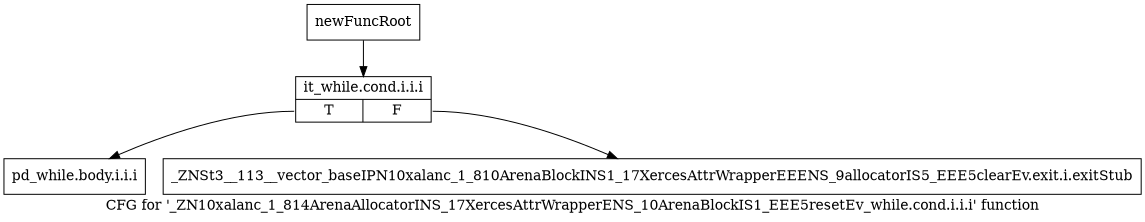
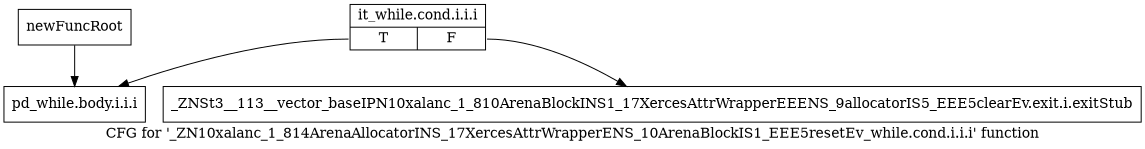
  digraph {
    label="CFG for '_ZN10xalanc_1_814ArenaAllocatorINS_17XercesAttrWrapperENS_10ArenaBlockIS1_EEE5resetEv_while.cond.i.i.i' function"
    node [shape=record]
    n1 [label="{newFuncRoot}"]
    n2 [label="{it_while.cond.i.i.i|{<s0>T|<s1>F}}"]
    n3 [label="{_ZNSt3__113__vector_baseIPN10xalanc_1_810ArenaBlockINS1_17XercesAttrWrapperEEENS_9allocatorIS5_EEE5clearEv.exit.i.exitStub}"]
    n4 [label="{pd_while.body.i.i.i}"]
-   n1 -> n2
+   n1 -> n4
    n2 -> n3 [tailport=s1]
    n2 -> n4 [tailport=s0]
  }
